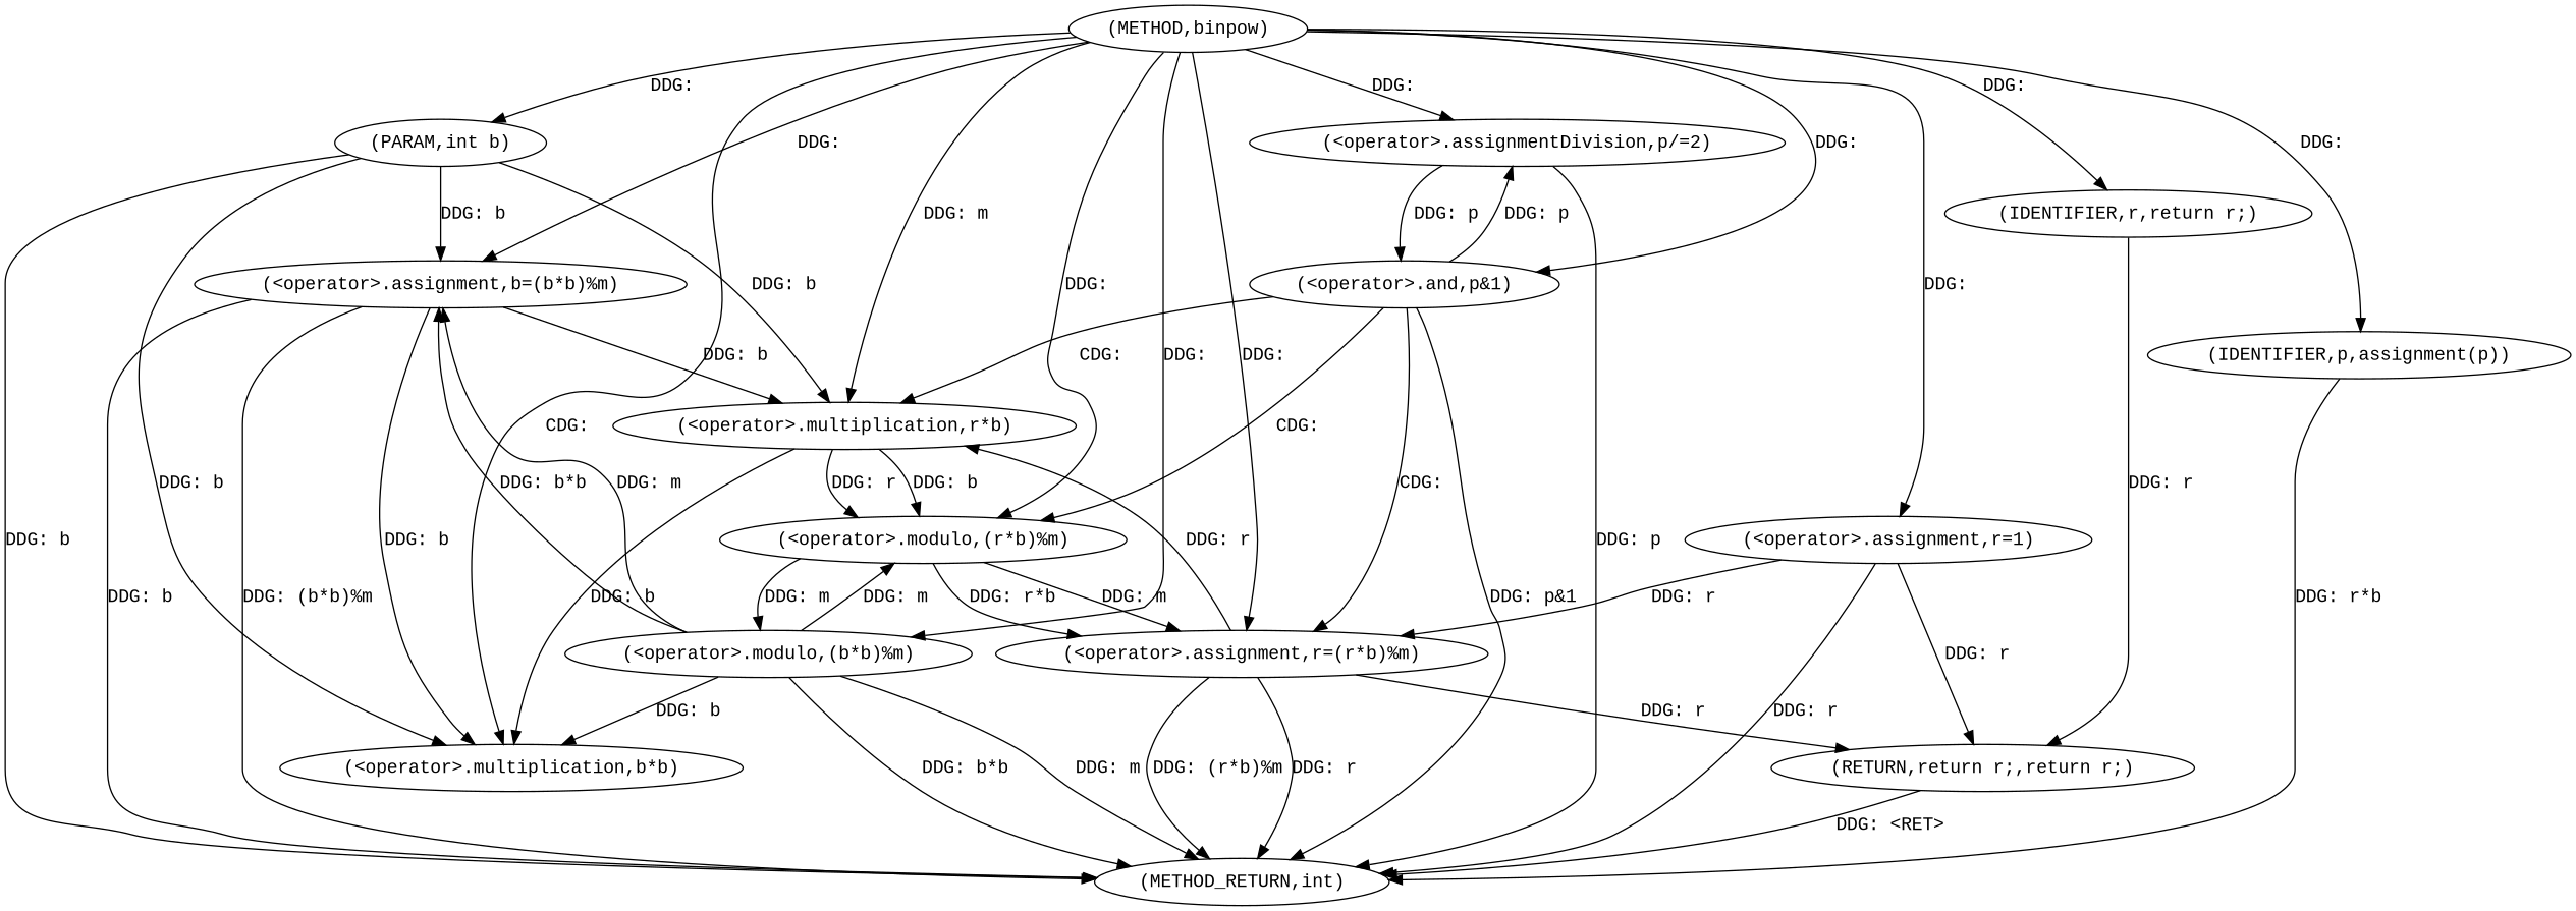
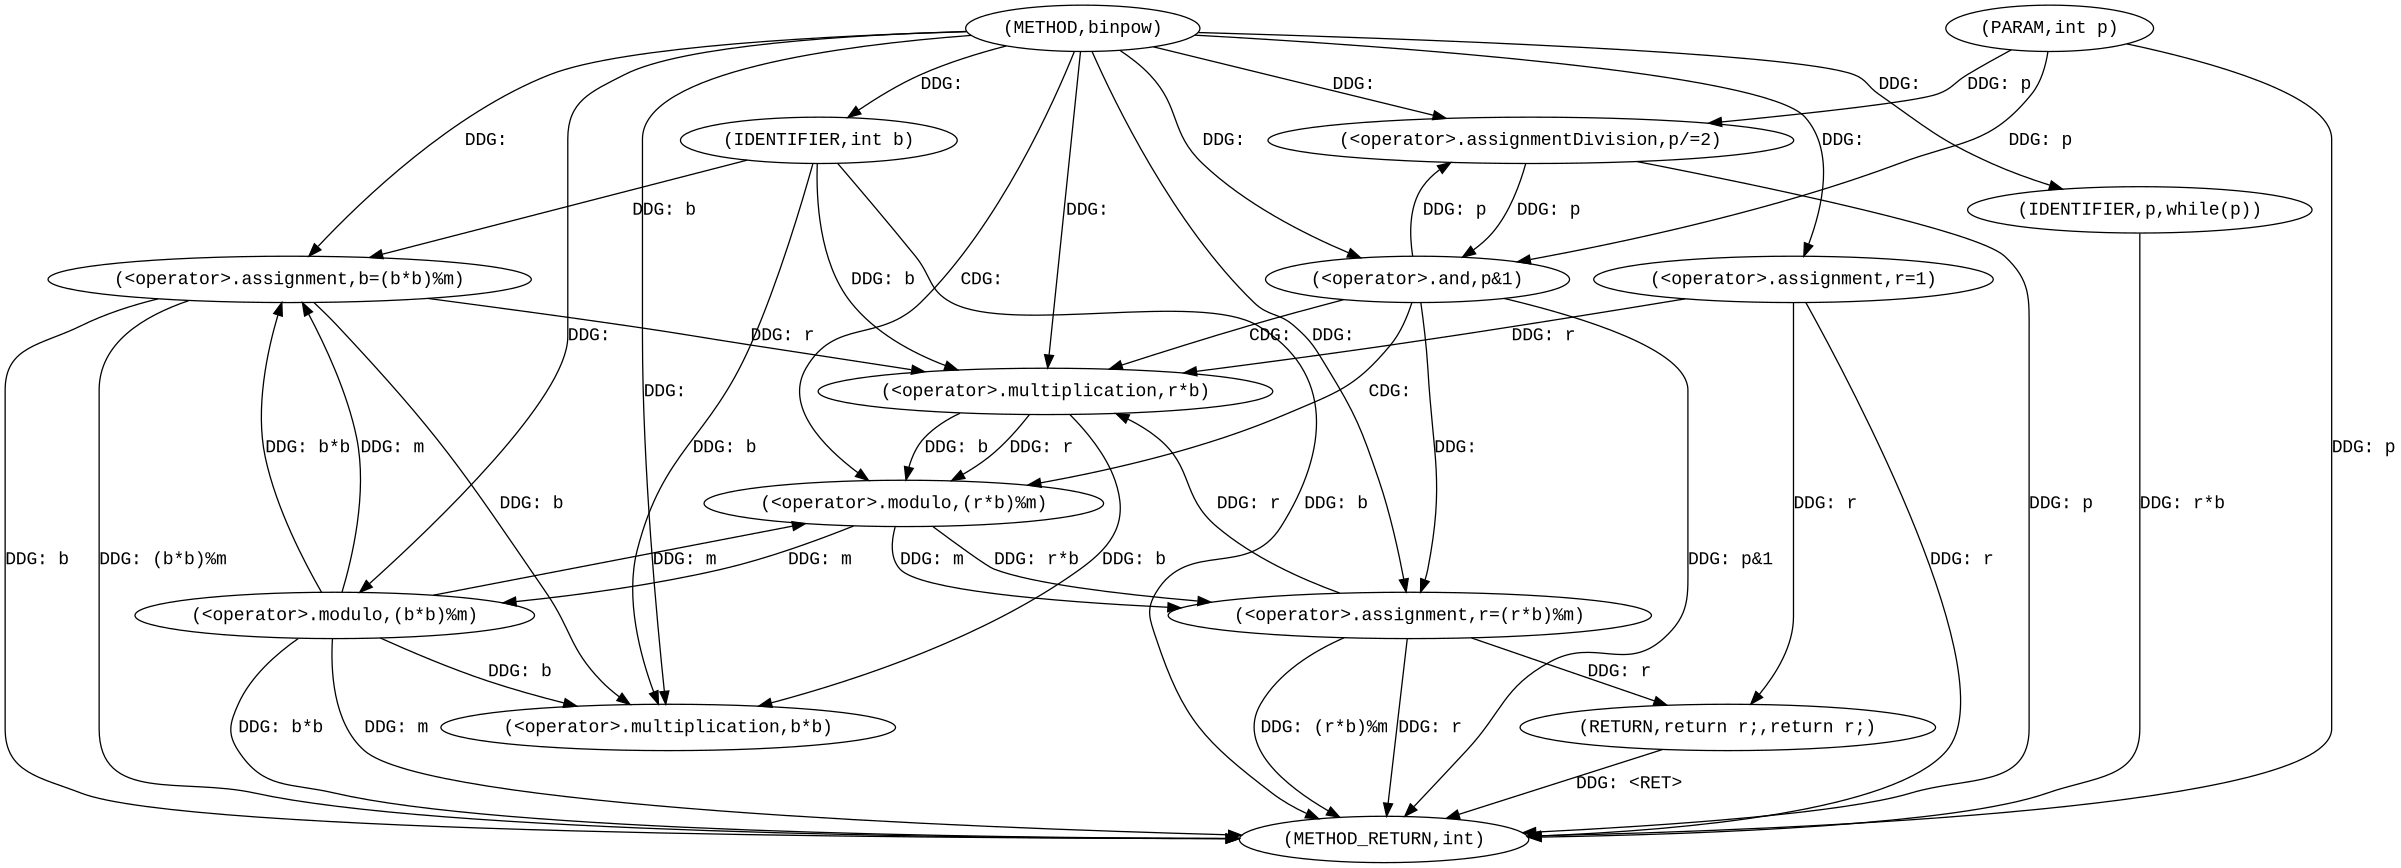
  digraph {
    fontname="Liberation Mono"
    node [fontname="Liberation Mono"]
    edge [fontname="Liberation Mono"]
    n1 [label="(METHOD,binpow)"]
-   n2 [label="(PARAM,int b)"]
+   n2 [label="(IDENTIFIER,int b)"]
    n3 [label="(<operator>.assignment,r=1)"]
-   n4 [label="(IDENTIFIER,p,assignment(p))"]
-   n5 [label="(IDENTIFIER,r,return r;)"]
+   n4 [label="(IDENTIFIER,p,while(p))"]
    n6 [label="(<operator>.assignment,b=(b*b)%m)"]
    n7 [label="(<operator>.assignmentDivision,p/=2)"]
    n8 [label="(<operator>.and,p&1)"]
    n9 [label="(<operator>.assignment,r=(r*b)%m)"]
    n10 [label="(<operator>.modulo,(b*b)%m)"]
    n11 [label="(<operator>.modulo,(r*b)%m)"]
    n12 [label="(<operator>.multiplication,b*b)"]
    n13 [label="(<operator>.multiplication,r*b)"]
    n14 [label="(METHOD_RETURN,int)"]
+   n15 [label="(PARAM,int p)"]
    n16 [label="(RETURN,return r;,return r;)"]
    n1 -> n2 [label="DDG: "]
    n1 -> n3 [label="DDG: "]
    n1 -> n4 [label="DDG: "]
-   n1 -> n5 [label="DDG: "]
    n1 -> n6 [label="DDG: "]
    n1 -> n7 [label="DDG: "]
    n1 -> n8 [label="DDG: "]
    n1 -> n9 [label="DDG: "]
    n1 -> n10 [label="DDG: "]
-   n1 -> n11 [label="DDG: "]
-   n1 -> n12 [label="CDG: "]
-   n1 -> n13 [label="DDG: m"]
+   n1 -> n11 [label="CDG: "]
+   n1 -> n12 [label="DDG: "]
+   n1 -> n13 [label="DDG: "]
    n2 -> n6 [label="DDG: b"]
    n2 -> n12 [label="DDG: b"]
    n2 -> n13 [label="DDG: b"]
    n2 -> n14 [label="DDG: b"]
-   n3 -> n9 [label="DDG: r"]
+   n3 -> n13 [label="DDG: r"]
    n3 -> n14 [label="DDG: r"]
    n3 -> n16 [label="DDG: r"]
    n4 -> n14 [label="DDG: r*b"]
-   n5 -> n16 [label="DDG: r"]
    n6 -> n12 [label="DDG: b"]
-   n6 -> n13 [label="DDG: b"]
+   n6 -> n13 [label="DDG: r"]
    n6 -> n14 [label="DDG: b"]
    n6 -> n14 [label="DDG: (b*b)%m"]
    n7 -> n8 [label="DDG: p"]
    n7 -> n14 [label="DDG: p"]
    n8 -> n7 [label="DDG: p"]
-   n8 -> n9 [label="CDG: "]
+   n8 -> n9 [label="DDG: "]
    n8 -> n11 [label="CDG: "]
    n8 -> n13 [label="CDG: "]
    n8 -> n14 [label="DDG: p&1"]
    n9 -> n13 [label="DDG: r"]
    n9 -> n14 [label="DDG: r"]
    n9 -> n14 [label="DDG: (r*b)%m"]
    n9 -> n16 [label="DDG: r"]
    n10 -> n6 [label="DDG: m"]
    n10 -> n6 [label="DDG: b*b"]
    n10 -> n11 [label="DDG: m"]
    n10 -> n12 [label="DDG: b"]
    n10 -> n14 [label="DDG: b*b"]
    n10 -> n14 [label="DDG: m"]
    n11 -> n9 [label="DDG: m"]
    n11 -> n9 [label="DDG: r*b"]
    n11 -> n10 [label="DDG: m"]
    n13 -> n11 [label="DDG: b"]
    n13 -> n11 [label="DDG: r"]
    n13 -> n12 [label="DDG: b"]
+   n15 -> n7 [label="DDG: p"]
+   n15 -> n8 [label="DDG: p"]
+   n15 -> n14 [label="DDG: p"]
    n16 -> n14 [label="DDG: <RET>"]
  }
